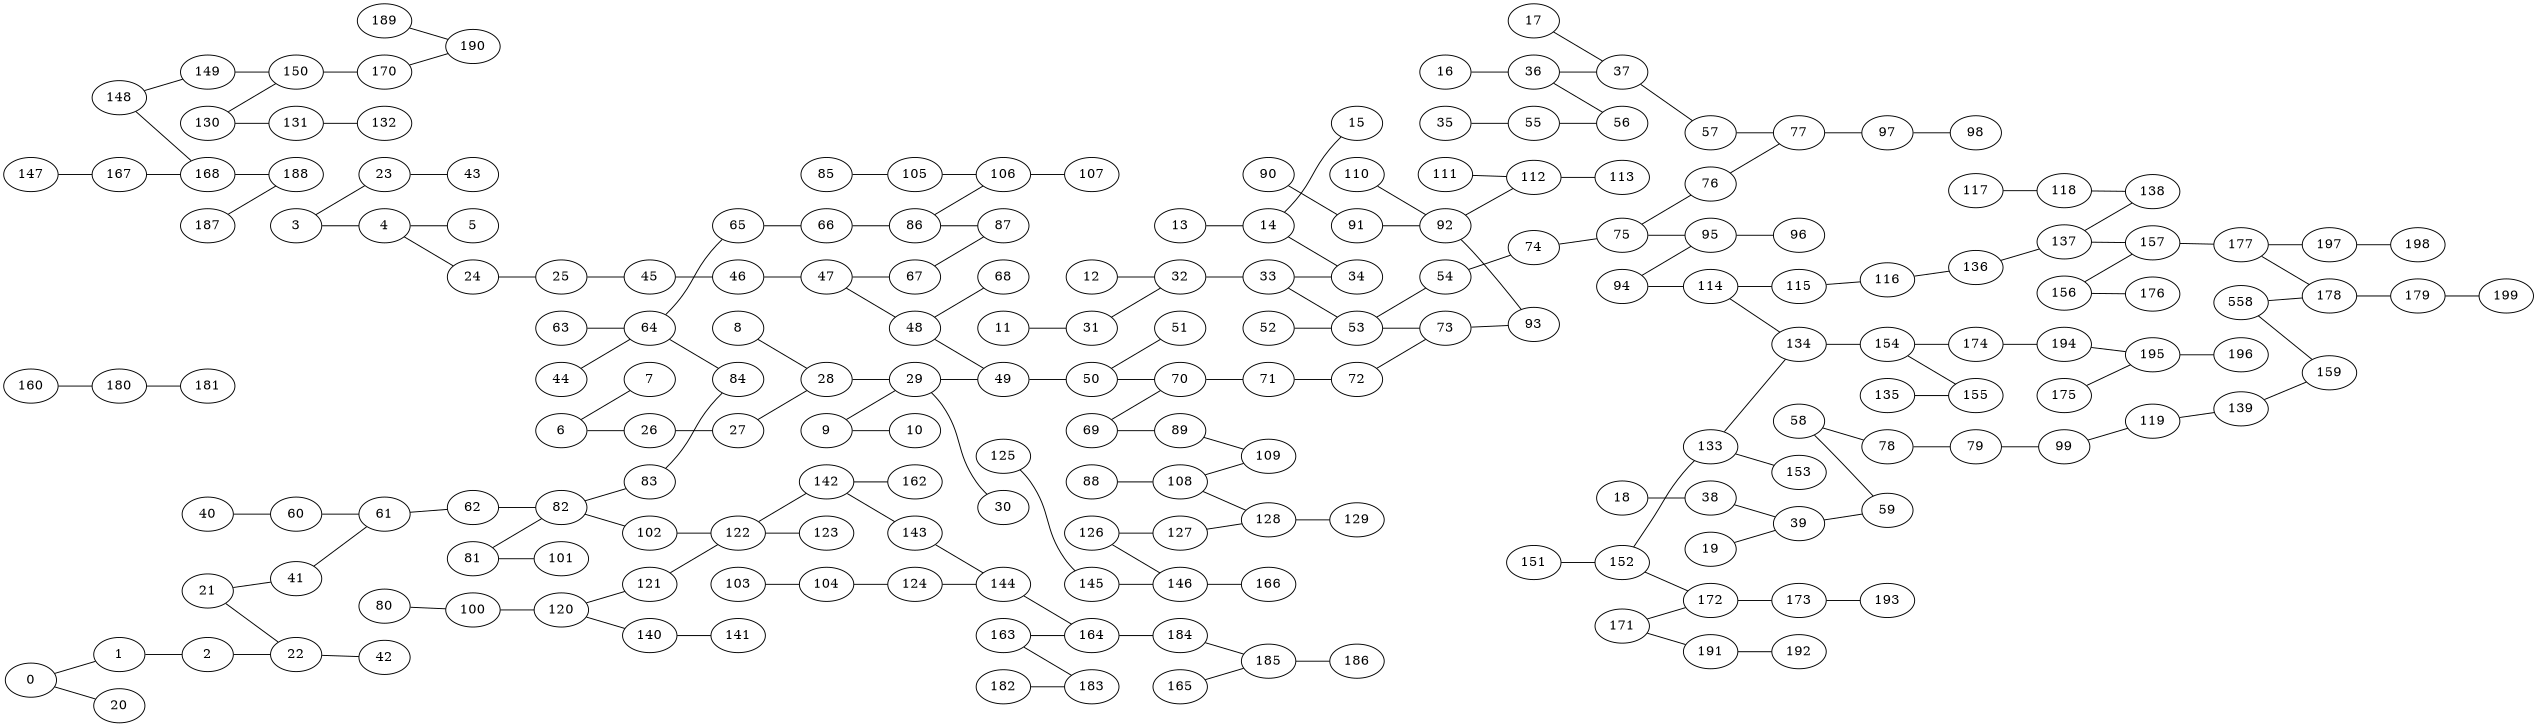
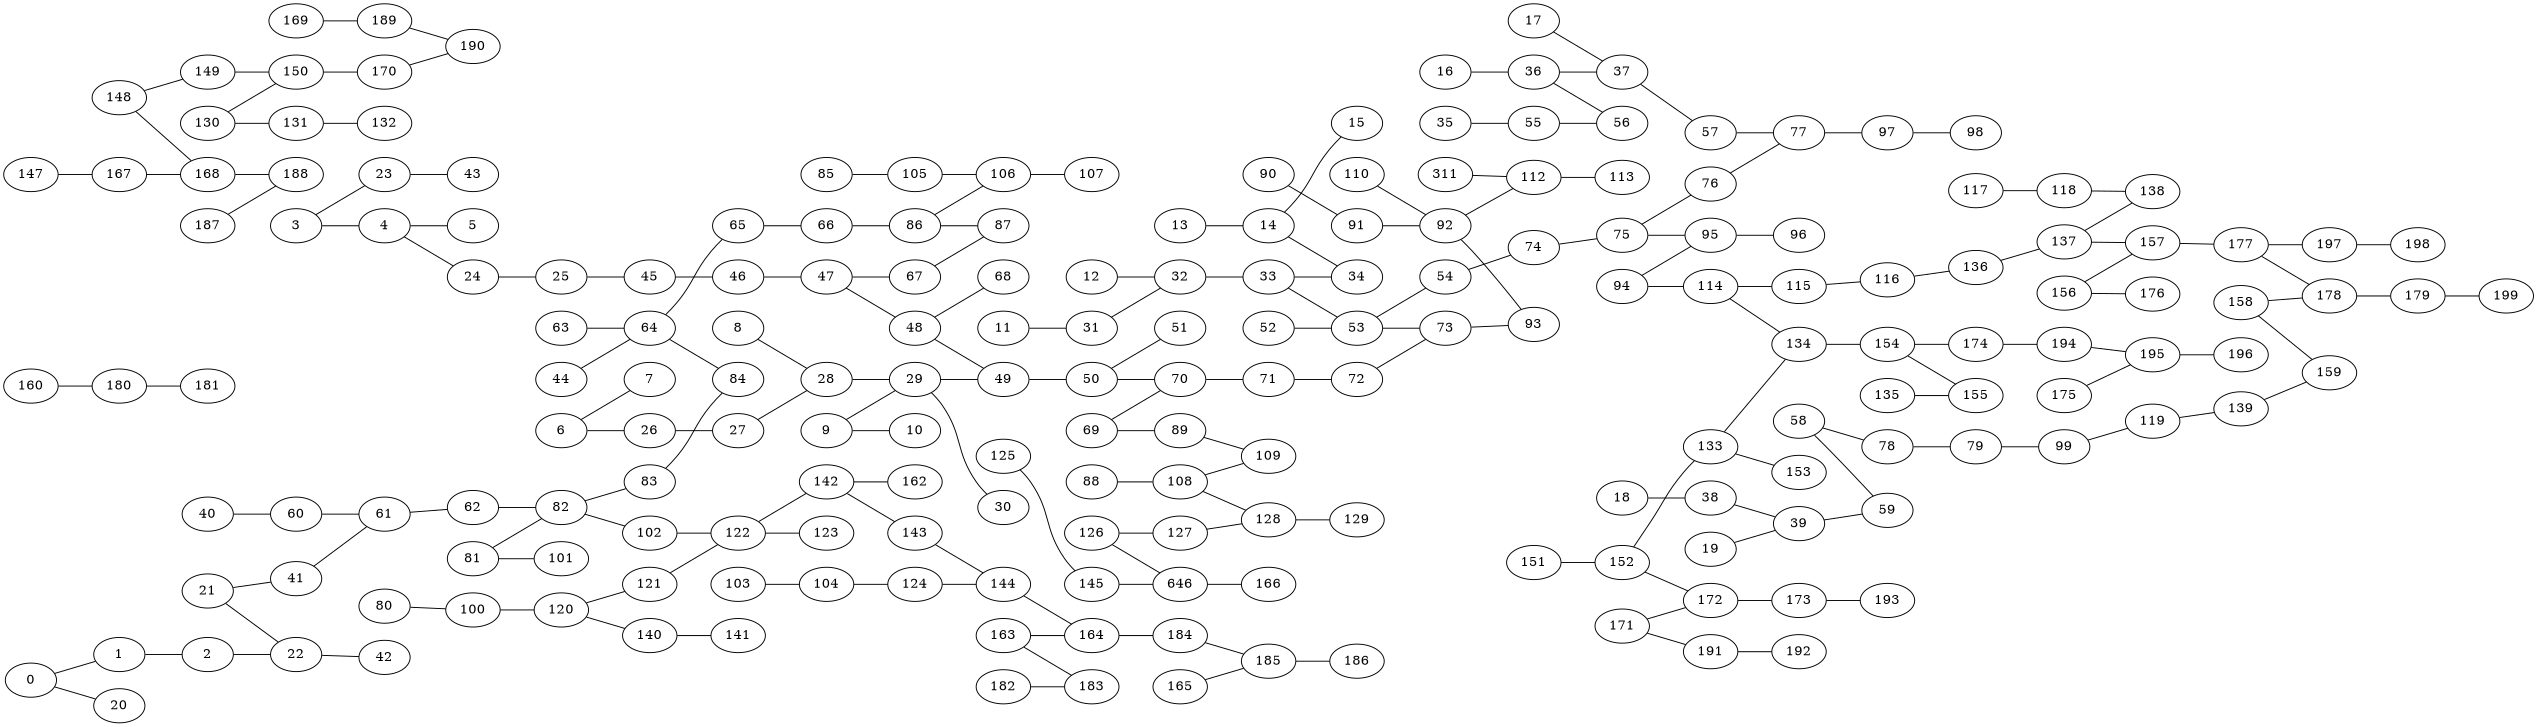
  graph {
    rankdir=LR
    44
    64
    65
    84
    66
    73
    93
    160
    180
    181
    3
    23
    4
    43
    24
    5
    49
    50
    70
    51
    71
    72
    149
    150
    170
    85
    105
    106
    107
    114
    115
    134
    116
    154
    136
    147
    167
    168
    188
    177
    197
    178
    198
    179
    29
    30
    137
    138
    157
    47
    67
    48
    87
    68
    58
    59
    78
    79
    102
    122
    142
    123
    143
    162
    108
    109
    128
    129
    182
    183
    171
    191
    172
    192
    173
    86
    100
    120
    140
    121
    141
    156
    176
    18
    38
    39
    77
    97
    98
-   146
+   146 [label=646]
    166
    14
    15
    34
    125
    145
    12
    32
    33
    53
    21
    41
    22
    61
    42
    62
    25
    45
    46
    40
    60
    92
    112
    113
    104
    124
    144
    164
    155
    174
    194
-   158 [label=558]
+   158
    159
    199
    6
    26
    7
    27
    28
    54
    37
    57
    190
    163
    184
    185
    118
    135
    195
    196
    75
    76
    95
    96
    89
    94
    189
    133
    153
    91
    0
    20
    1
    2
    88
    16
    36
    56
    99
    63
    148
    69
    193
    81
    101
    82
    83
    19
    74
    126
    127
    9
    10
    119
    103
-   111
+   111 [label=311]
    139
    151
    152
    11
    31
    80
    90
    8
    110
    117
    130
    131
    132
    165
    186
    55
    17
    52
+   169
    175
    13
    187
    35
    44 -- 64
    64 -- 65
    64 -- 84
    65 -- 66
    66 -- 86
    73 -- 93
    160 -- 180
    180 -- 181
    3 -- 23
    3 -- 4
    23 -- 43
    4 -- 24
    4 -- 5
    24 -- 25
    49 -- 50
    50 -- 70
    50 -- 51
    70 -- 71
    71 -- 72
    72 -- 73
    149 -- 150
    150 -- 170
    170 -- 190
    85 -- 105
    105 -- 106
    106 -- 107
    114 -- 115
    114 -- 134
    115 -- 116
    134 -- 154
    116 -- 136
    154 -- 155
    154 -- 174
    136 -- 137
    147 -- 167
    167 -- 168
    168 -- 188
    177 -- 197
    177 -- 178
    197 -- 198
    178 -- 179
    179 -- 199
    29 -- 49
    29 -- 30
    137 -- 138
    137 -- 157
    157 -- 177
    47 -- 67
    47 -- 48
    67 -- 87
    48 -- 49
    48 -- 68
    58 -- 59
    58 -- 78
    78 -- 79
    79 -- 99
    102 -- 122
    122 -- 142
    122 -- 123
    142 -- 143
    142 -- 162
    143 -- 144
    108 -- 109
    108 -- 128
    128 -- 129
    182 -- 183
    171 -- 191
    171 -- 172
    191 -- 192
    172 -- 173
    173 -- 193
    86 -- 106
    86 -- 87
    100 -- 120
    120 -- 140
    120 -- 121
    140 -- 141
    121 -- 122
    156 -- 157
    156 -- 176
    18 -- 38
    38 -- 39
    39 -- 59
    77 -- 97
    97 -- 98
    146 -- 166
    14 -- 15
    14 -- 34
    125 -- 145
    145 -- 146
    12 -- 32
    32 -- 33
    33 -- 34
    33 -- 53
    53 -- 73
    53 -- 54
    21 -- 41
    21 -- 22
    41 -- 61
    22 -- 42
    61 -- 62
    62 -- 82
    25 -- 45
    45 -- 46
    46 -- 47
    40 -- 60
    60 -- 61
    92 -- 93
    92 -- 112
    112 -- 113
    104 -- 124
    124 -- 144
    144 -- 164
    164 -- 184
    174 -- 194
    194 -- 195
    158 -- 178
    158 -- 159
    6 -- 26
    6 -- 7
    26 -- 27
    27 -- 28
    28 -- 29
    54 -- 74
    37 -- 57
    57 -- 77
    163 -- 183
    163 -- 164
    184 -- 185
    185 -- 186
    118 -- 138
    135 -- 155
    195 -- 196
    75 -- 76
    75 -- 95
    76 -- 77
    95 -- 96
    89 -- 109
    94 -- 114
    94 -- 95
    189 -- 190
    133 -- 134
    133 -- 153
    91 -- 92
    0 -- 20
    0 -- 1
    1 -- 2
    2 -- 22
    88 -- 108
    16 -- 36
    36 -- 37
    36 -- 56
    99 -- 119
    63 -- 64
    148 -- 149
    148 -- 168
    69 -- 70
    69 -- 89
    81 -- 101
    81 -- 82
    82 -- 102
    82 -- 83
    83 -- 84
    19 -- 39
    74 -- 75
    126 -- 146
    126 -- 127
    127 -- 128
    9 -- 29
    9 -- 10
    119 -- 139
    103 -- 104
    111 -- 112
    139 -- 159
    151 -- 152
    152 -- 172
    152 -- 133
    11 -- 31
    31 -- 32
    80 -- 100
    90 -- 91
    8 -- 28
    110 -- 92
    117 -- 118
    130 -- 150
    130 -- 131
    131 -- 132
    165 -- 185
    55 -- 56
    17 -- 37
    52 -- 53
+   169 -- 189
    175 -- 195
    13 -- 14
    187 -- 188
    35 -- 55
  }
